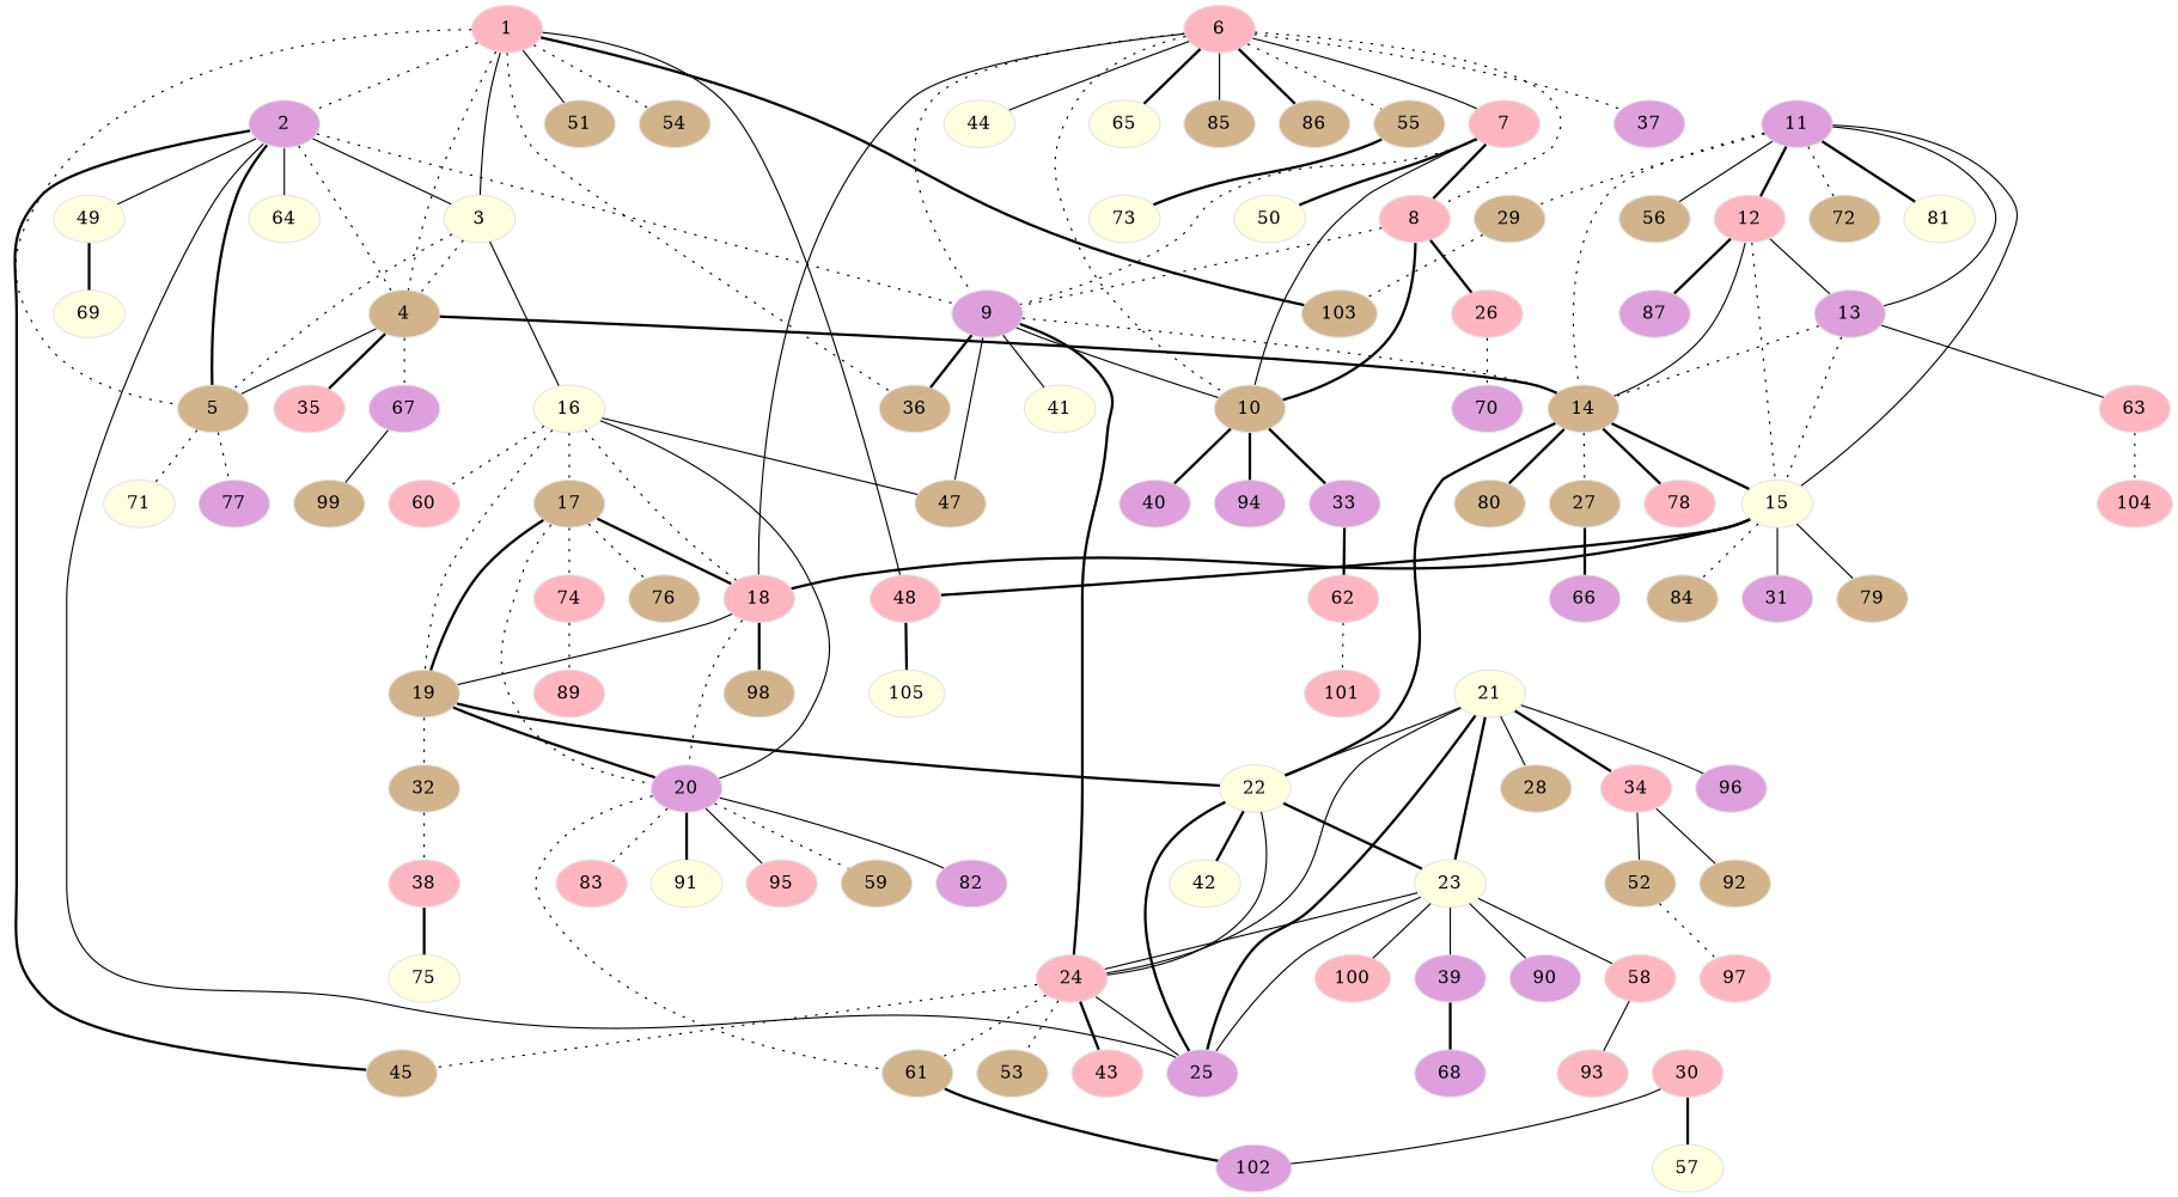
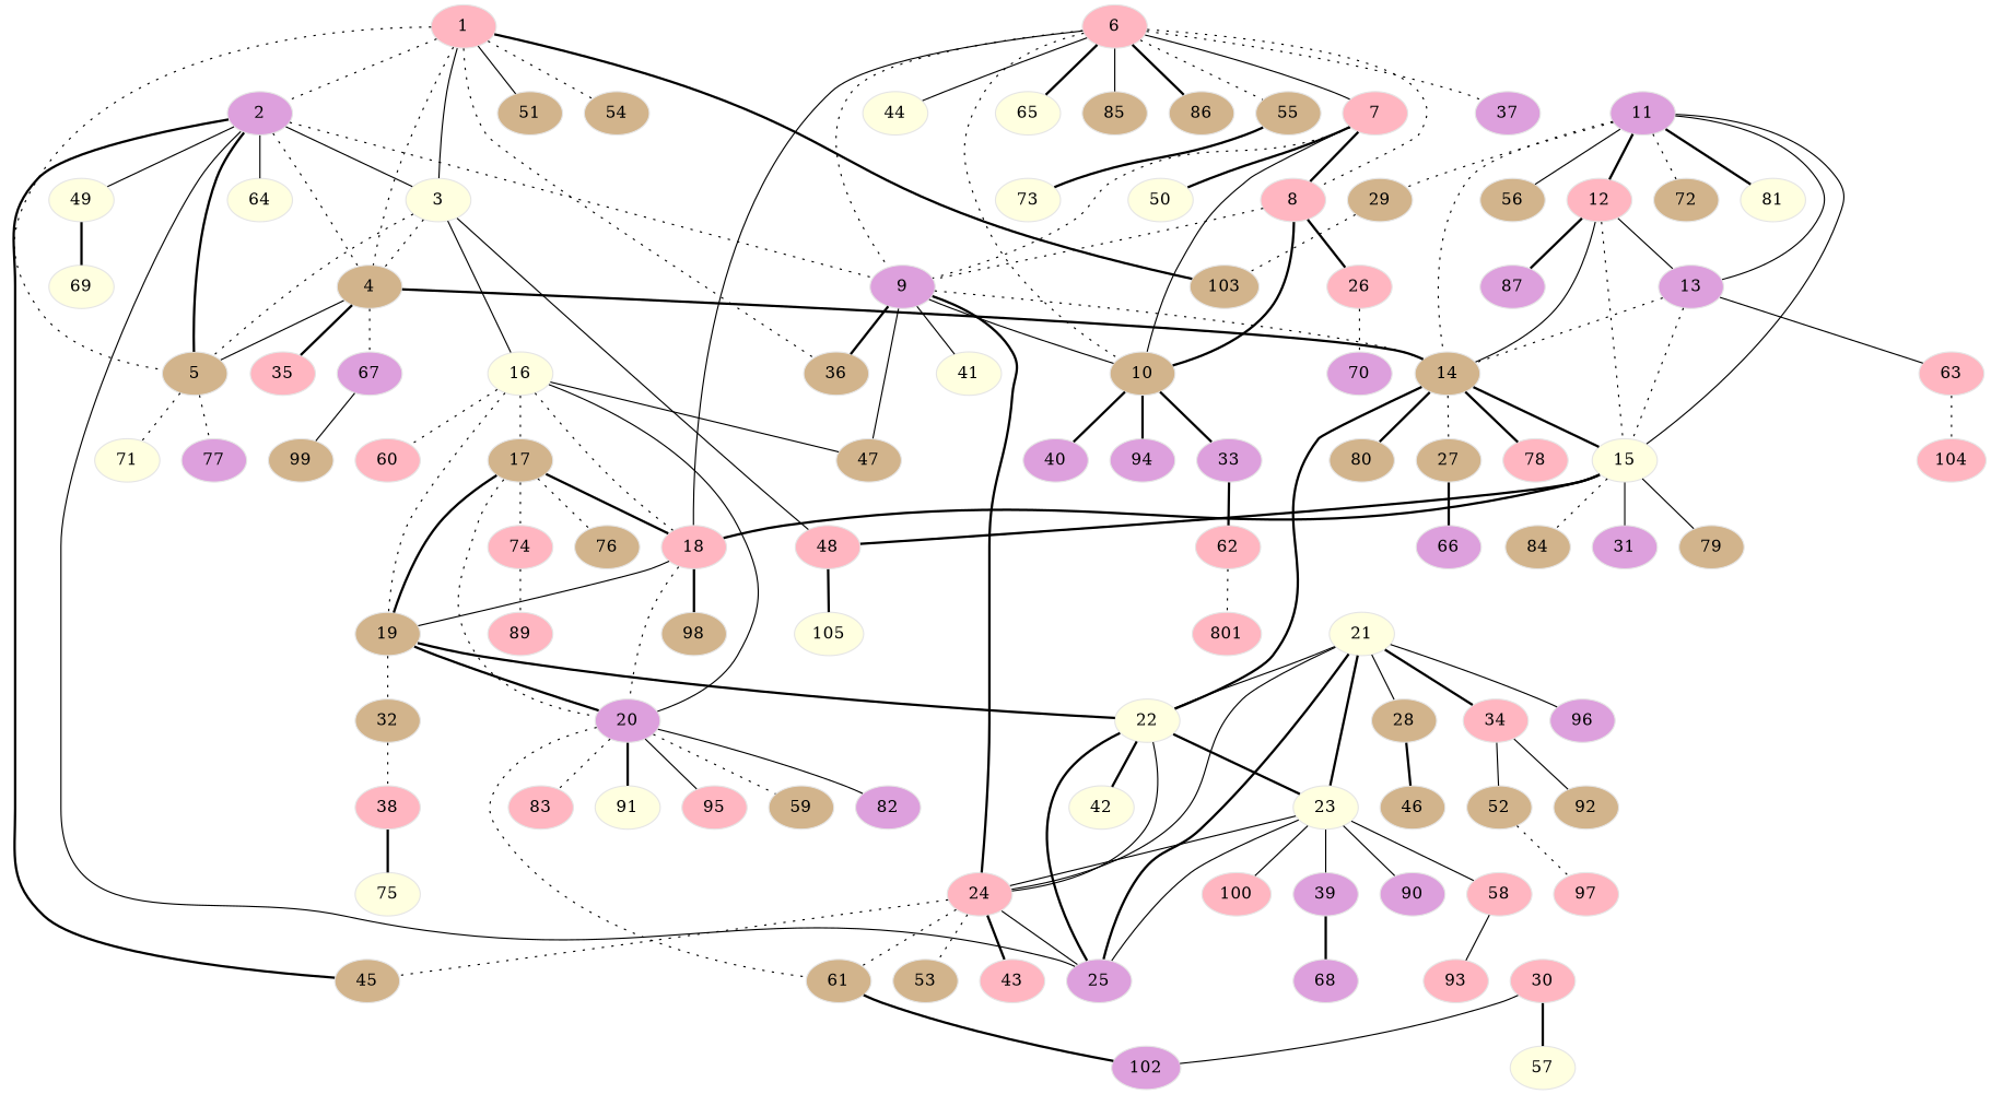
  graph {
    node [color=gray90 fillcolor=tan style=filled]
    edge [style=dotted]
    1 [fillcolor=lightpink]
    2 [fillcolor=plum]
    3 [fillcolor=lightyellow]
    4
    5
    36
    48 [fillcolor=lightpink]
    51
    54
    103
    9 [fillcolor=plum]
    25 [fillcolor=plum]
    45
    49 [fillcolor=lightyellow]
    64 [fillcolor=lightyellow]
    16 [fillcolor=lightyellow]
    14
    35 [fillcolor=lightpink]
    67 [fillcolor=plum]
    71 [fillcolor=lightyellow]
    77 [fillcolor=plum]
    105 [fillcolor=lightyellow]
    10
    24 [fillcolor=lightpink]
    41 [fillcolor=lightyellow]
    47
    69 [fillcolor=lightyellow]
    18 [fillcolor=lightpink]
    17
    19
    20 [fillcolor=plum]
    60 [fillcolor=lightpink]
    15 [fillcolor=lightyellow]
    22 [fillcolor=lightyellow]
    27
    78 [fillcolor=lightpink]
    80
    99
    6 [fillcolor=lightpink]
    7 [fillcolor=lightpink]
    8 [fillcolor=lightpink]
    37 [fillcolor=plum]
    44 [fillcolor=lightyellow]
    55
    65 [fillcolor=lightyellow]
    85
    86
    50 [fillcolor=lightyellow]
    26 [fillcolor=lightpink]
    33 [fillcolor=plum]
    40 [fillcolor=plum]
    94 [fillcolor=plum]
    98
    73 [fillcolor=lightyellow]
    70 [fillcolor=plum]
    61
    43 [fillcolor=lightpink]
    53
    62 [fillcolor=lightpink]
    11 [fillcolor=plum]
    12 [fillcolor=lightpink]
    13 [fillcolor=plum]
    29
    56
    72
    81 [fillcolor=lightyellow]
    87 [fillcolor=plum]
    63 [fillcolor=lightpink]
    31 [fillcolor=plum]
    79
    84
    104 [fillcolor=lightpink]
    23 [fillcolor=lightyellow]
    42 [fillcolor=lightyellow]
    66 [fillcolor=plum]
    100 [fillcolor=lightpink]
    74 [fillcolor=lightpink]
    76
    32
    59
    82 [fillcolor=plum]
    83 [fillcolor=lightpink]
    91 [fillcolor=lightyellow]
    95 [fillcolor=lightpink]
    89 [fillcolor=lightpink]
    38 [fillcolor=lightpink]
    102 [fillcolor=plum]
    21 [fillcolor=lightyellow]
    28
    34 [fillcolor=lightpink]
    96 [fillcolor=plum]
    39 [fillcolor=plum]
    58 [fillcolor=lightpink]
    90 [fillcolor=plum]
+   46
    52
    92
    68 [fillcolor=plum]
    93 [fillcolor=lightpink]
    30 [fillcolor=lightpink]
    57 [fillcolor=lightyellow]
    75 [fillcolor=lightyellow]
-   101 [fillcolor=lightpink]
+   101 [fillcolor=lightpink label=801]
    97 [fillcolor=lightpink]
    1 -- 2
    1 -- 3 [style=solid]
    1 -- 4
    1 -- 5
    1 -- 36
-   1 -- 48 [style=solid]
+   3 -- 48 [style=solid]
    1 -- 51 [style=solid]
    1 -- 54
    1 -- 103 [style=bold]
    2 -- 3 [style=solid]
    2 -- 4
    2 -- 5 [style=bold]
    2 -- 9
    2 -- 25 [style=solid]
    2 -- 45 [style=bold]
    2 -- 49 [style=solid]
    2 -- 64 [style=solid]
    3 -- 4
    3 -- 5
    3 -- 16 [style=solid]
    4 -- 5 [style=solid]
    4 -- 14 [style=bold]
    4 -- 35 [style=bold]
    4 -- 67
    5 -- 71
    5 -- 77
    48 -- 105 [style=bold]
    9 -- 36 [style=bold]
    9 -- 14
    9 -- 10 [style=solid]
    9 -- 24 [style=bold]
    9 -- 41 [style=solid]
    9 -- 47 [style=solid]
    49 -- 69 [style=bold]
    16 -- 47 [style=solid]
    16 -- 18
    16 -- 17
    16 -- 19
    16 -- 20 [style=solid]
    16 -- 60
    14 -- 15 [style=bold]
    14 -- 22 [style=bold]
    14 -- 27
    14 -- 78 [style=bold]
    14 -- 80 [style=bold]
    67 -- 99 [style=solid]
    10 -- 33 [style=bold]
    10 -- 40 [style=bold]
    10 -- 94 [style=bold]
    24 -- 25 [style=solid]
    24 -- 45
    24 -- 61
    24 -- 43 [style=bold]
    24 -- 53
    18 -- 19 [style=solid]
    18 -- 20
    18 -- 98 [style=bold]
    17 -- 18 [style=bold]
    17 -- 19 [style=bold]
    17 -- 20
    17 -- 74
    17 -- 76
    19 -- 20 [style=bold]
    19 -- 22 [style=bold]
    19 -- 32
    20 -- 61
    20 -- 59
    20 -- 82 [style=solid]
    20 -- 83
    20 -- 91 [style=bold]
    20 -- 95 [style=solid]
    15 -- 48 [style=bold]
    15 -- 18 [style=bold]
    15 -- 31 [style=solid]
    15 -- 79 [style=solid]
    15 -- 84
    22 -- 25 [style=bold]
    22 -- 24 [style=solid]
    22 -- 23 [style=bold]
    22 -- 42 [style=bold]
    27 -- 66 [style=bold]
    6 -- 9
    6 -- 10
    6 -- 18 [style=solid]
    6 -- 7 [style=solid]
    6 -- 8
    6 -- 37
    6 -- 44 [style=solid]
    6 -- 55
    6 -- 65 [style=bold]
    6 -- 85 [style=solid]
    6 -- 86 [style=bold]
    7 -- 9
    7 -- 10 [style=solid]
    7 -- 8 [style=bold]
    7 -- 50 [style=bold]
    8 -- 9
    8 -- 10 [style=bold]
    8 -- 26 [style=bold]
    55 -- 73 [style=bold]
    26 -- 70
    33 -- 62 [style=bold]
    61 -- 102 [style=bold]
    62 -- 101
    11 -- 14
    11 -- 15 [style=solid]
    11 -- 12 [style=bold]
    11 -- 13 [style=solid]
    11 -- 29
    11 -- 56 [style=solid]
    11 -- 72
    11 -- 81 [style=bold]
    12 -- 14 [style=solid]
    12 -- 15
    12 -- 13 [style=solid]
    12 -- 87 [style=bold]
    13 -- 14
    13 -- 15
    13 -- 63 [style=solid]
    29 -- 103
    63 -- 104
    23 -- 25 [style=solid]
    23 -- 24 [style=solid]
    23 -- 100 [style=solid]
    23 -- 39 [style=solid]
    23 -- 58 [style=solid]
    23 -- 90 [style=solid]
    74 -- 89
    32 -- 38
    38 -- 75 [style=bold]
    21 -- 25 [style=bold]
    21 -- 24 [style=solid]
    21 -- 22 [style=solid]
    21 -- 23 [style=bold]
    21 -- 28 [style=solid]
    21 -- 34 [style=bold]
    21 -- 96 [style=solid]
+   28 -- 46 [style=bold]
    34 -- 52 [style=solid]
    34 -- 92 [style=solid]
    39 -- 68 [style=bold]
    58 -- 93 [style=solid]
    52 -- 97
    30 -- 102 [style=solid]
    30 -- 57 [style=bold]
  }
